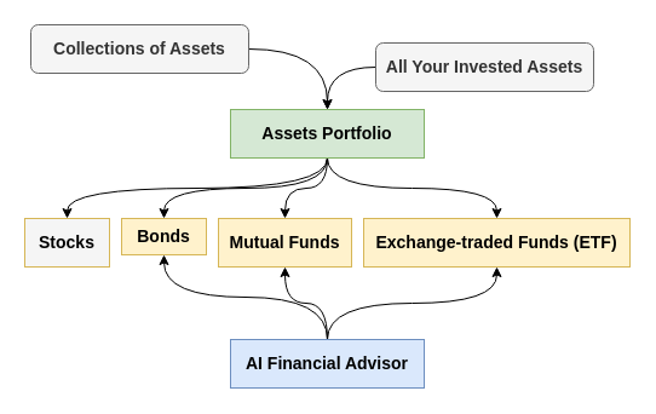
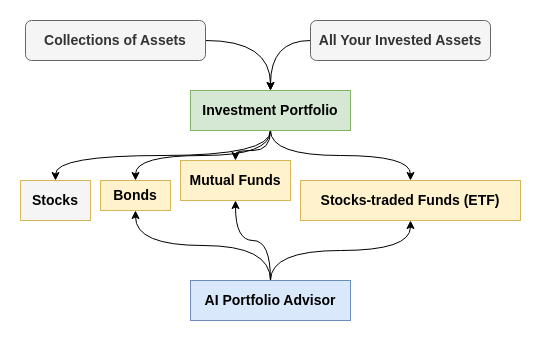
  <mxCell id="0" />
  <mxCell id="1" parent="0" />
  <mxCell id="2" style="edgeStyle=orthogonalEdgeStyle;curved=1;orthogonalLoop=1;jettySize=auto;html=1;exitX=0.5;exitY=1;exitDx=0;exitDy=0;" edge="1" parent="1" source="6" target="11"><mxGeometry relative="1" as="geometry" /></mxCell>
  <mxCell id="3" style="edgeStyle=orthogonalEdgeStyle;curved=1;orthogonalLoop=1;jettySize=auto;html=1;exitX=0.5;exitY=1;exitDx=0;exitDy=0;" edge="1" parent="1" source="6" target="14"><mxGeometry relative="1" as="geometry" /></mxCell>
  <mxCell id="4" style="edgeStyle=orthogonalEdgeStyle;curved=1;orthogonalLoop=1;jettySize=auto;html=1;exitX=0.5;exitY=1;exitDx=0;exitDy=0;entryX=0.5;entryY=0;entryDx=0;entryDy=0;" edge="1" parent="1" source="6" target="12"><mxGeometry relative="1" as="geometry" /></mxCell>
  <mxCell id="5" style="edgeStyle=orthogonalEdgeStyle;curved=1;orthogonalLoop=1;jettySize=auto;html=1;exitX=0.5;exitY=1;exitDx=0;exitDy=0;" edge="1" parent="1" source="6" target="13"><mxGeometry relative="1" as="geometry" /></mxCell>
- <mxCell id="6" value="&lt;span style=&quot;font-size: 14px&quot;&gt;&lt;b&gt;Assets Portfolio&lt;/b&gt;&lt;/span&gt;" style="rounded=0;whiteSpace=wrap;html=1;fillColor=#d5e8d4;strokeColor=#82b366;" vertex="1" parent="1"><mxGeometry x="190" y="90" width="160" height="40" as="geometry" /></mxCell>
+ <mxCell id="6" value="&lt;span style=&quot;font-size: 14px&quot;&gt;&lt;b&gt;Investment Portfolio&lt;/b&gt;&lt;/span&gt;" style="rounded=0;whiteSpace=wrap;html=1;fillColor=#d5e8d4;strokeColor=#82b366;" vertex="1" parent="1"><mxGeometry x="190" y="90" width="160" height="40" as="geometry" /></mxCell>
  <mxCell id="7" style="edgeStyle=orthogonalEdgeStyle;curved=1;orthogonalLoop=1;jettySize=auto;html=1;exitX=0;exitY=0.5;exitDx=0;exitDy=0;" edge="1" parent="1" source="8" target="6"><mxGeometry relative="1" as="geometry" /></mxCell>
- <mxCell id="8" value="&lt;span style=&quot;font-size: 14px&quot;&gt;&lt;b&gt;All Your Invested Assets&lt;/b&gt;&lt;/span&gt;" style="rounded=1;whiteSpace=wrap;html=1;fillColor=#f5f5f5;strokeColor=#666666;fontColor=#333333;" vertex="1" parent="1"><mxGeometry x="310" y="35" width="180" height="40" as="geometry" /></mxCell>
+ <mxCell id="8" value="&lt;span style=&quot;font-size: 14px&quot;&gt;&lt;b&gt;All Your Invested Assets&lt;/b&gt;&lt;/span&gt;" style="rounded=1;whiteSpace=wrap;html=1;fillColor=#f5f5f5;strokeColor=#666666;fontColor=#333333;" vertex="1" parent="1"><mxGeometry x="310" y="20" width="180" height="40" as="geometry" /></mxCell>
  <mxCell id="9" style="edgeStyle=orthogonalEdgeStyle;curved=1;orthogonalLoop=1;jettySize=auto;html=1;exitX=1;exitY=0.5;exitDx=0;exitDy=0;entryX=0.5;entryY=0;entryDx=0;entryDy=0;" edge="1" parent="1" source="10" target="6"><mxGeometry relative="1" as="geometry" /></mxCell>
  <mxCell id="10" value="&lt;span style=&quot;font-size: 14px&quot;&gt;&lt;b&gt;Collections of Assets&lt;/b&gt;&lt;/span&gt;" style="rounded=1;whiteSpace=wrap;html=1;fillColor=#f5f5f5;strokeColor=#666666;fontColor=#333333;" vertex="1" parent="1"><mxGeometry x="25" y="20" width="180" height="40" as="geometry" /></mxCell>
  <mxCell id="11" value="&lt;span style=&quot;font-size: 14px&quot;&gt;&lt;b&gt;Stocks&lt;/b&gt;&lt;/span&gt;" style="rounded=0;whiteSpace=wrap;html=1;fillColor=#f5f5f5;strokeColor=#d6b656;" vertex="1" parent="1"><mxGeometry x="20" y="180" width="70" height="40" as="geometry" /></mxCell>
  <mxCell id="12" value="&lt;span style=&quot;font-size: 14px&quot;&gt;&lt;b&gt;Bonds&lt;/b&gt;&lt;/span&gt;" style="rounded=0;whiteSpace=wrap;html=1;fillColor=#fff2cc;strokeColor=#d6b656;" vertex="1" parent="1"><mxGeometry x="100" y="180" width="70" height="30" as="geometry" /></mxCell>
- <mxCell id="13" value="&lt;span style=&quot;font-size: 14px&quot;&gt;&lt;b&gt;Mutual Funds&lt;/b&gt;&lt;/span&gt;" style="rounded=0;whiteSpace=wrap;html=1;fillColor=#fff2cc;strokeColor=#d6b656;" vertex="1" parent="1"><mxGeometry x="180" y="180" width="110" height="40" as="geometry" /></mxCell>
- <mxCell id="14" value="&lt;span style=&quot;font-size: 14px&quot;&gt;&lt;b&gt;Exchange-traded Funds (ETF)&lt;/b&gt;&lt;/span&gt;" style="rounded=0;whiteSpace=wrap;html=1;fillColor=#fff2cc;strokeColor=#d6b656;" vertex="1" parent="1"><mxGeometry x="300" y="180" width="220" height="40" as="geometry" /></mxCell>
+ <mxCell id="13" value="&lt;span style=&quot;font-size: 14px&quot;&gt;&lt;b&gt;Mutual Funds&lt;/b&gt;&lt;/span&gt;" style="rounded=0;whiteSpace=wrap;html=1;fillColor=#fff2cc;strokeColor=#d6b656;" vertex="1" parent="1"><mxGeometry x="180" y="160" width="110" height="40" as="geometry" /></mxCell>
+ <mxCell id="14" value="&lt;span style=&quot;font-size: 14px&quot;&gt;&lt;b&gt;Stocks-traded Funds (ETF)&lt;/b&gt;&lt;/span&gt;" style="rounded=0;whiteSpace=wrap;html=1;fillColor=#fff2cc;strokeColor=#d6b656;" vertex="1" parent="1"><mxGeometry x="300" y="180" width="220" height="40" as="geometry" /></mxCell>
  <mxCell id="15" style="edgeStyle=orthogonalEdgeStyle;curved=1;orthogonalLoop=1;jettySize=auto;html=1;exitX=0.5;exitY=0;exitDx=0;exitDy=0;" edge="1" parent="1" source="18" target="12"><mxGeometry relative="1" as="geometry" /></mxCell>
  <mxCell id="16" style="edgeStyle=orthogonalEdgeStyle;curved=1;orthogonalLoop=1;jettySize=auto;html=1;exitX=0.5;exitY=0;exitDx=0;exitDy=0;" edge="1" parent="1" source="18" target="13"><mxGeometry relative="1" as="geometry" /></mxCell>
  <mxCell id="17" style="edgeStyle=orthogonalEdgeStyle;curved=1;orthogonalLoop=1;jettySize=auto;html=1;exitX=0.5;exitY=0;exitDx=0;exitDy=0;" edge="1" parent="1" source="18" target="14"><mxGeometry relative="1" as="geometry" /></mxCell>
- <mxCell id="18" value="&lt;span style=&quot;font-size: 14px&quot;&gt;&lt;b&gt;AI Financial Advisor&lt;/b&gt;&lt;/span&gt;" style="rounded=0;whiteSpace=wrap;html=1;fillColor=#dae8fc;strokeColor=#6c8ebf;" vertex="1" parent="1"><mxGeometry x="190" y="280" width="160" height="40" as="geometry" /></mxCell>
+ <mxCell id="18" value="&lt;span style=&quot;font-size: 14px&quot;&gt;&lt;b&gt;AI Portfolio Advisor&lt;/b&gt;&lt;/span&gt;" style="rounded=0;whiteSpace=wrap;html=1;fillColor=#dae8fc;strokeColor=#6c8ebf;" vertex="1" parent="1"><mxGeometry x="190" y="280" width="160" height="40" as="geometry" /></mxCell>
